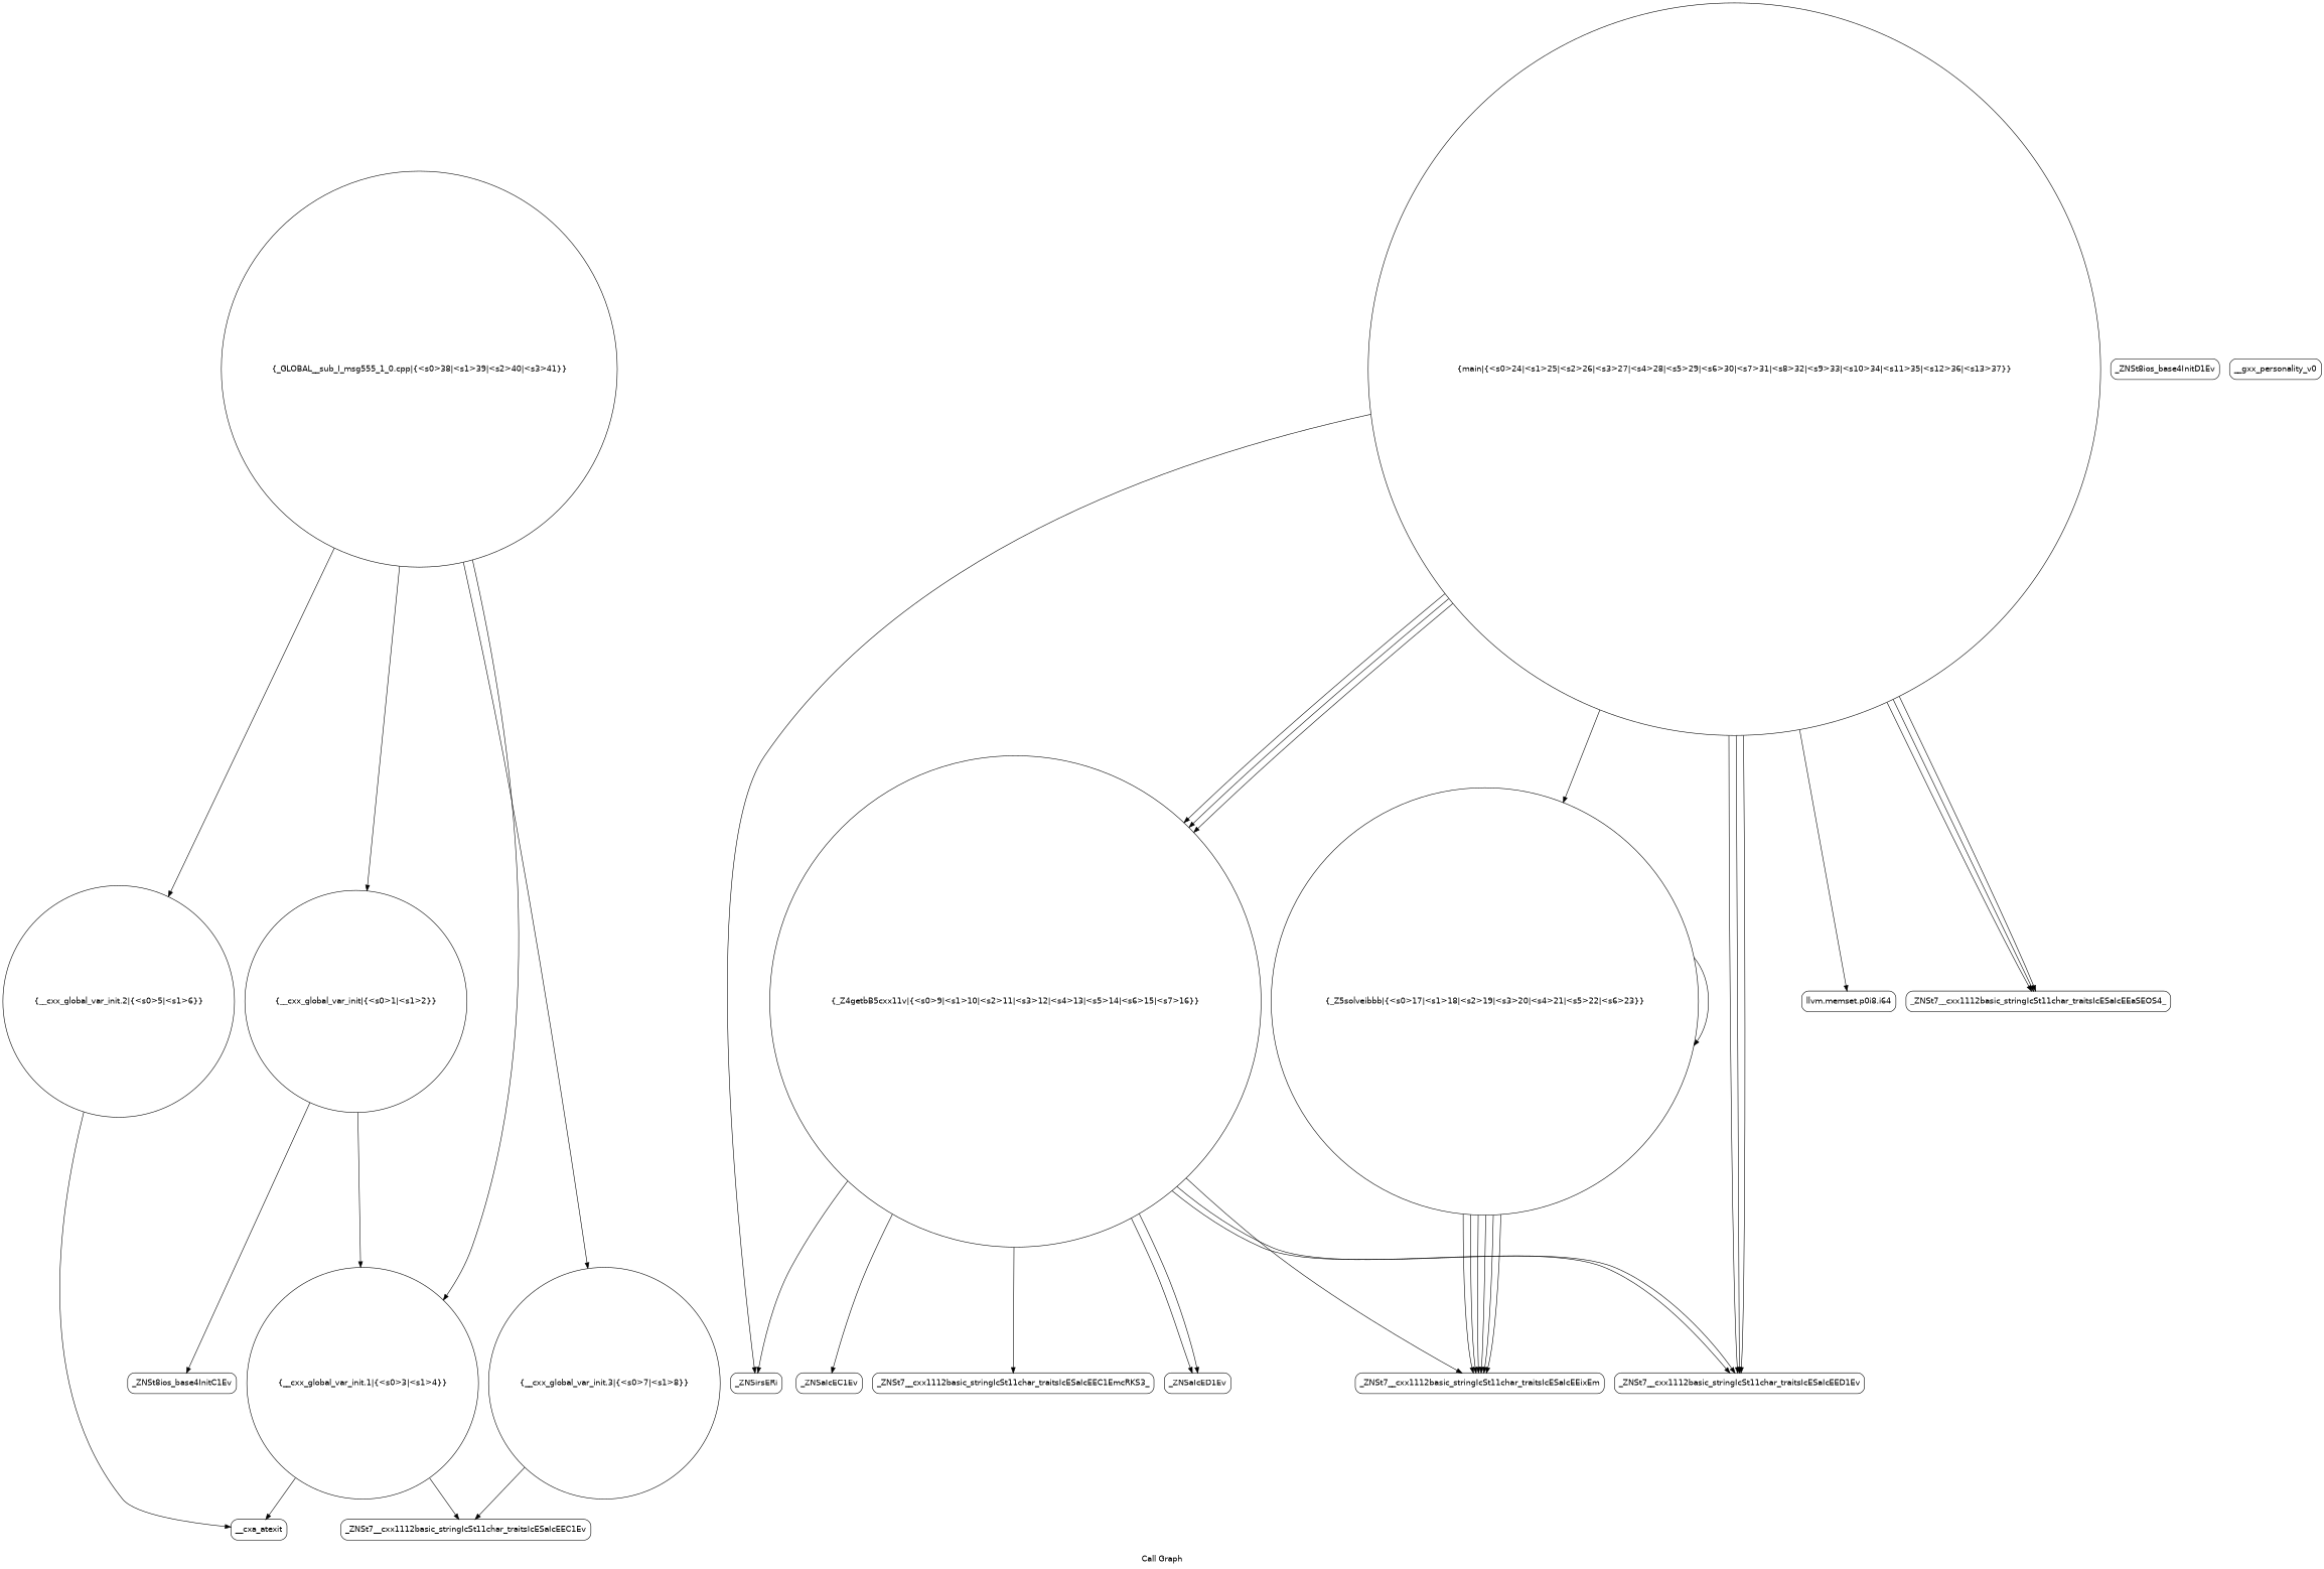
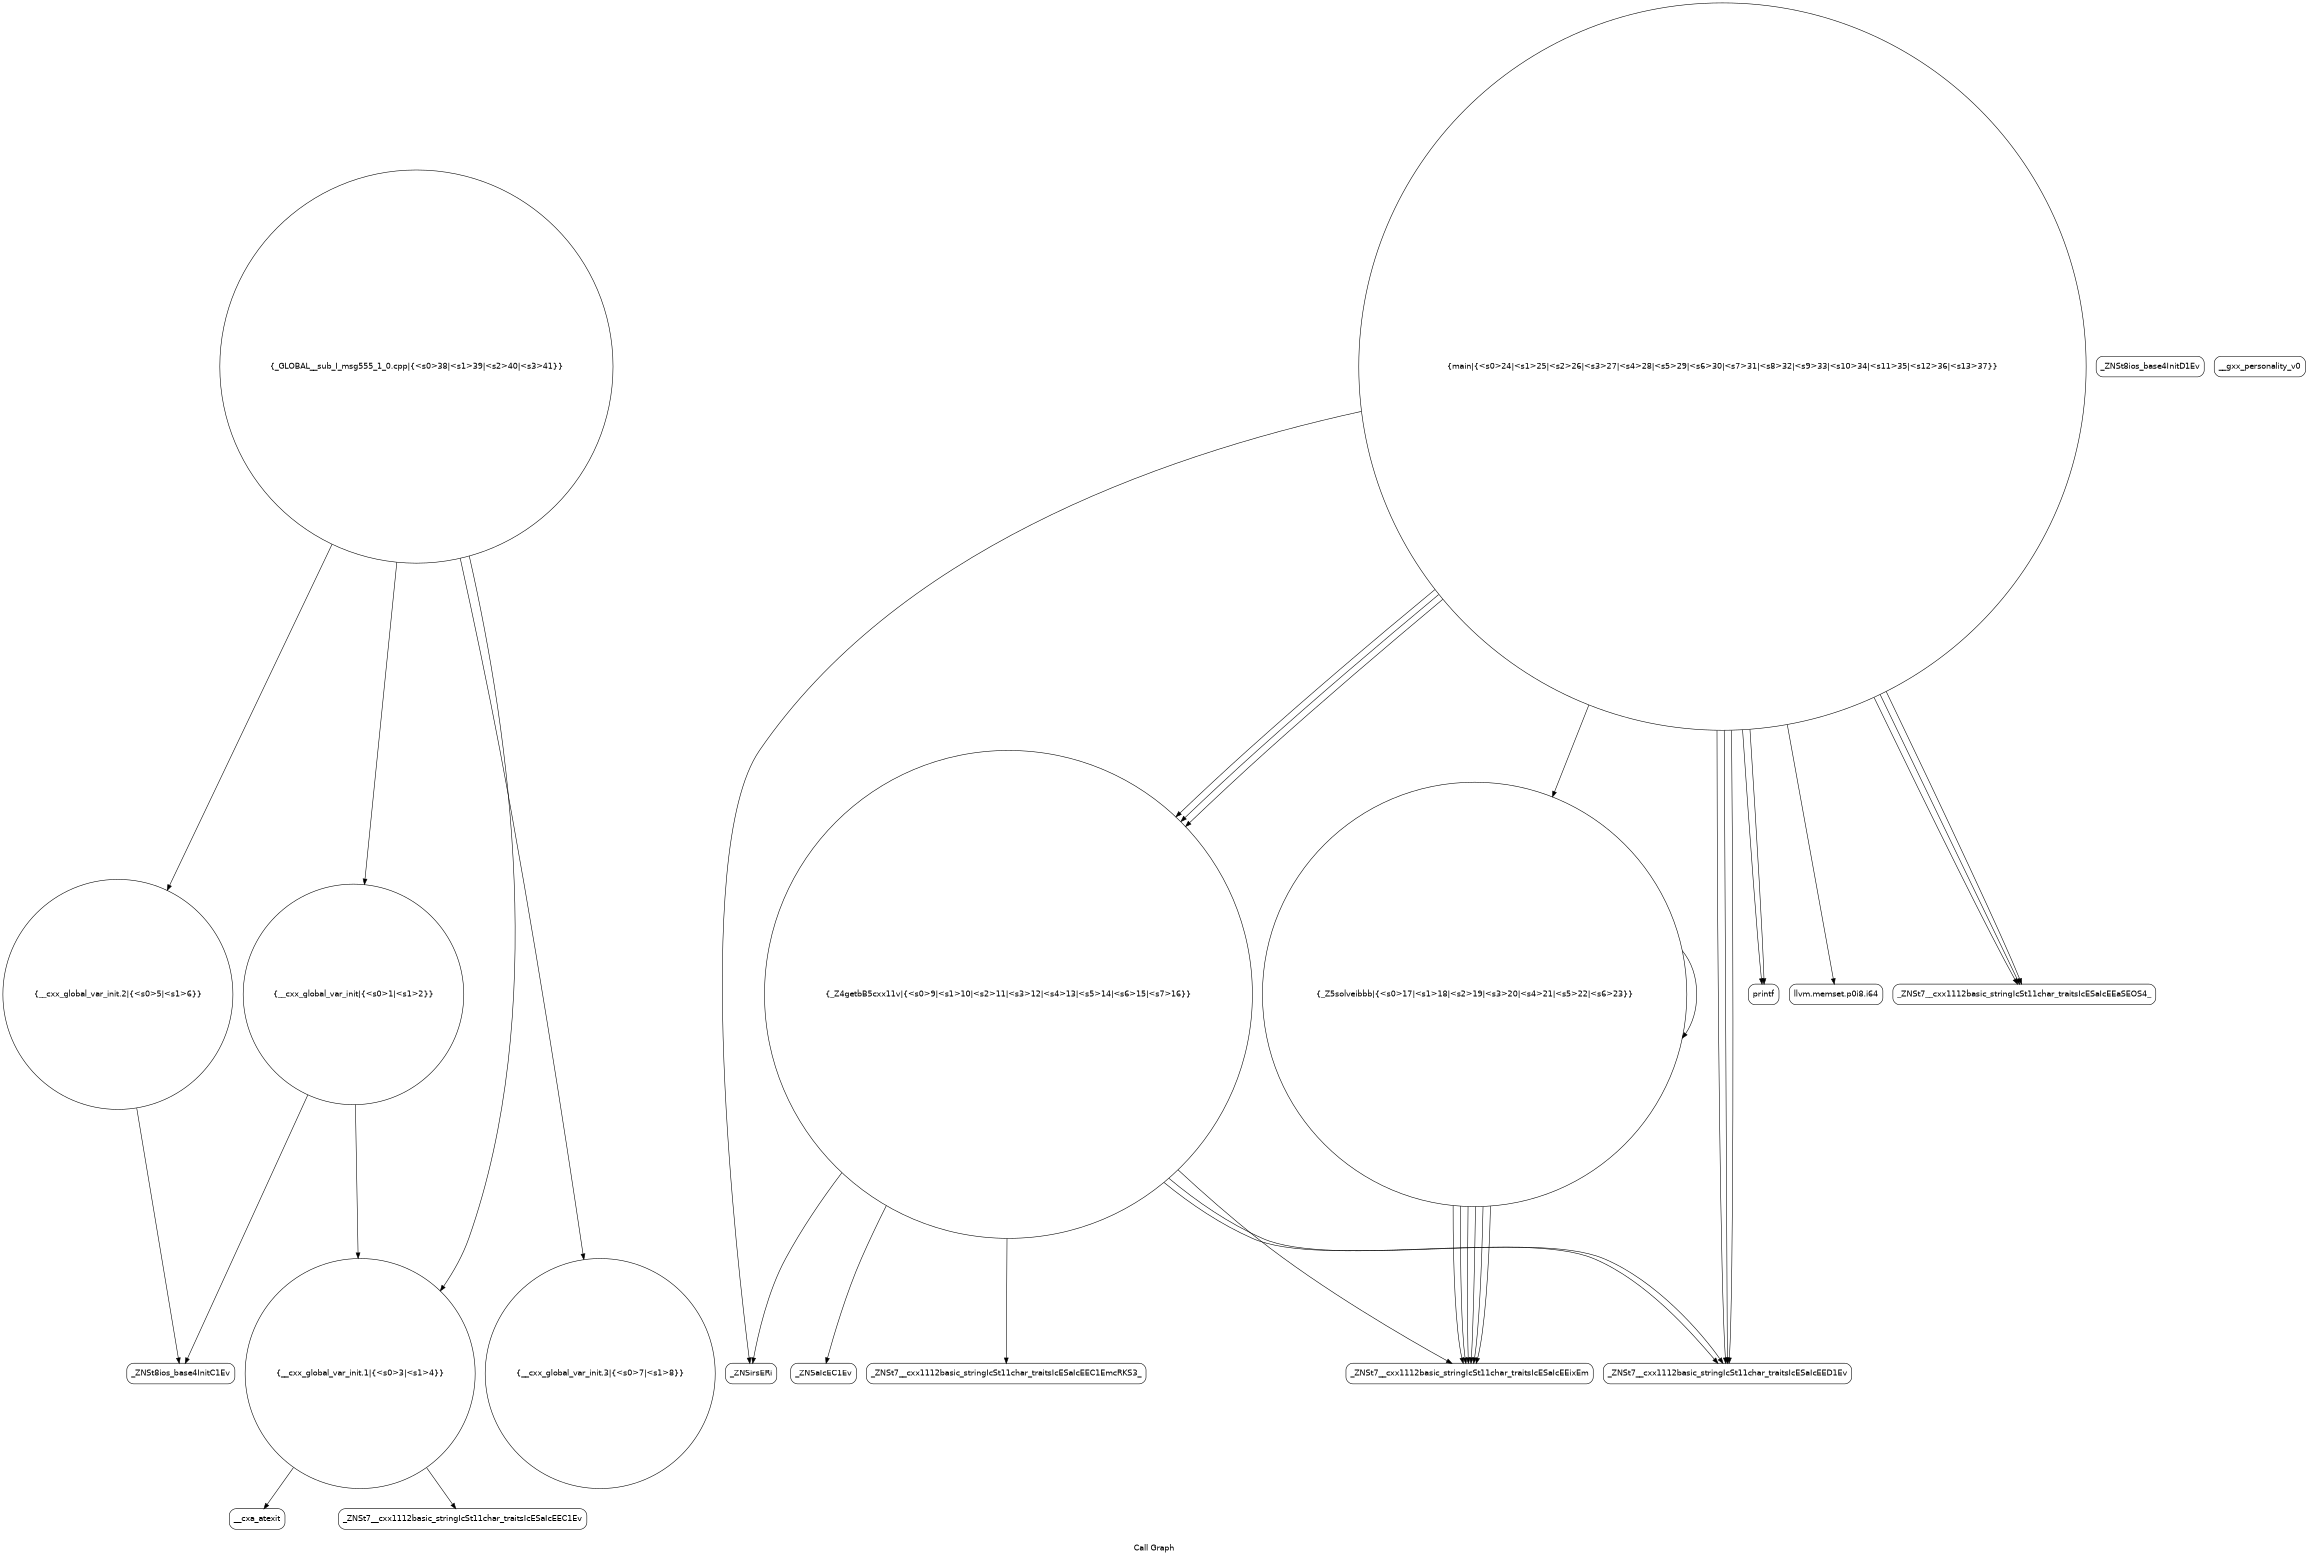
  digraph {
    fontname="DejaVu Sans"
    label="Call Graph"
    node [fontname="DejaVu Sans" shape=Mrecord]
    edge [color=black fontname="DejaVu Sans" tailport=s0]
    n1 [label="{__cxx_global_var_init|{<s0>1|<s1>2}}" shape=circle]
    n2 [label="{_ZNSt8ios_base4InitC1Ev}"]
    n3 [label="{__cxx_global_var_init.1|{<s0>3|<s1>4}}" shape=circle]
    n4 [label="{__cxa_atexit}"]
    n5 [label="{__cxx_global_var_init.2|{<s0>5|<s1>6}}" shape=circle]
    n6 [label="{_ZNSt7__cxx1112basic_stringIcSt11char_traitsIcESaIcEEC1Ev}"]
    n7 [label="{_ZNSirsERi}"]
    n8 [label="{_GLOBAL__sub_I_msg555_1_0.cpp|{<s0>38|<s1>39|<s2>40|<s3>41}}" shape=circle]
    n9 [label="{__cxx_global_var_init.3|{<s0>7|<s1>8}}" shape=circle]
    n10 [label="{_ZNSt8ios_base4InitD1Ev}"]
    n11 [label="{_Z4getbB5cxx11v|{<s0>9|<s1>10|<s2>11|<s3>12|<s4>13|<s5>14|<s6>15|<s7>16}}" shape=circle]
    n12 [label="{_ZNSaIcEC1Ev}"]
    n13 [label="{_ZNSt7__cxx1112basic_stringIcSt11char_traitsIcESaIcEEC1EmcRKS3_}"]
-   n14 [label="{_ZNSaIcED1Ev}"]
    n15 [label="{_ZNSt7__cxx1112basic_stringIcSt11char_traitsIcESaIcEEixEm}"]
    n16 [label="{_ZNSt7__cxx1112basic_stringIcSt11char_traitsIcESaIcEED1Ev}"]
    n17 [label="{_Z5solveibbb|{<s0>17|<s1>18|<s2>19|<s3>20|<s4>21|<s5>22|<s6>23}}" shape=circle]
+   n18 [label="{printf}"]
    n19 [label="{llvm.memset.p0i8.i64}"]
    n20 [label="{main|{<s0>24|<s1>25|<s2>26|<s3>27|<s4>28|<s5>29|<s6>30|<s7>31|<s8>32|<s9>33|<s10>34|<s11>35|<s12>36|<s13>37}}" shape=circle]
    n21 [label="{_ZNSt7__cxx1112basic_stringIcSt11char_traitsIcESaIcEEaSEOS4_}"]
    n22 [label="{__gxx_personality_v0}"]
    n1 -> n2
    n1 -> n3 [tailport=s1]
    n3 -> n4 [tailport=s1]
    n3 -> n6
-   n5 -> n4 [tailport=s1]
+   n5 -> n2 [tailport=s1]
    n8 -> n1
    n8 -> n3 [tailport=s1]
    n8 -> n5 [tailport=s2]
    n8 -> n9 [tailport=s3]
-   n9 -> n6
    n11 -> n7 [tailport=s3]
    n11 -> n12
    n11 -> n13 [tailport=s1]
-   n11 -> n14 [tailport=s2]
-   n11 -> n14 [tailport=s5]
    n11 -> n15 [tailport=s4]
    n11 -> n16 [tailport=s6]
    n11 -> n16 [tailport=s7]
    n17 -> n15
    n17 -> n15 [tailport=s1]
    n17 -> n15 [tailport=s2]
    n17 -> n15 [tailport=s3]
    n17 -> n15 [tailport=s4]
    n17 -> n15 [tailport=s5]
    n17 -> n17 [tailport=s6]
    n20 -> n7
    n20 -> n11 [tailport=s2]
    n20 -> n11 [tailport=s5]
    n20 -> n11 [tailport=s8]
    n20 -> n16 [tailport=s4]
    n20 -> n16 [tailport=s7]
    n20 -> n16 [tailport=s10]
    n20 -> n17 [tailport=s12]
+   n20 -> n18 [tailport=s1]
+   n20 -> n18 [tailport=s13]
    n20 -> n19 [tailport=s11]
    n20 -> n21 [tailport=s3]
    n20 -> n21 [tailport=s6]
    n20 -> n21 [tailport=s9]
  }
